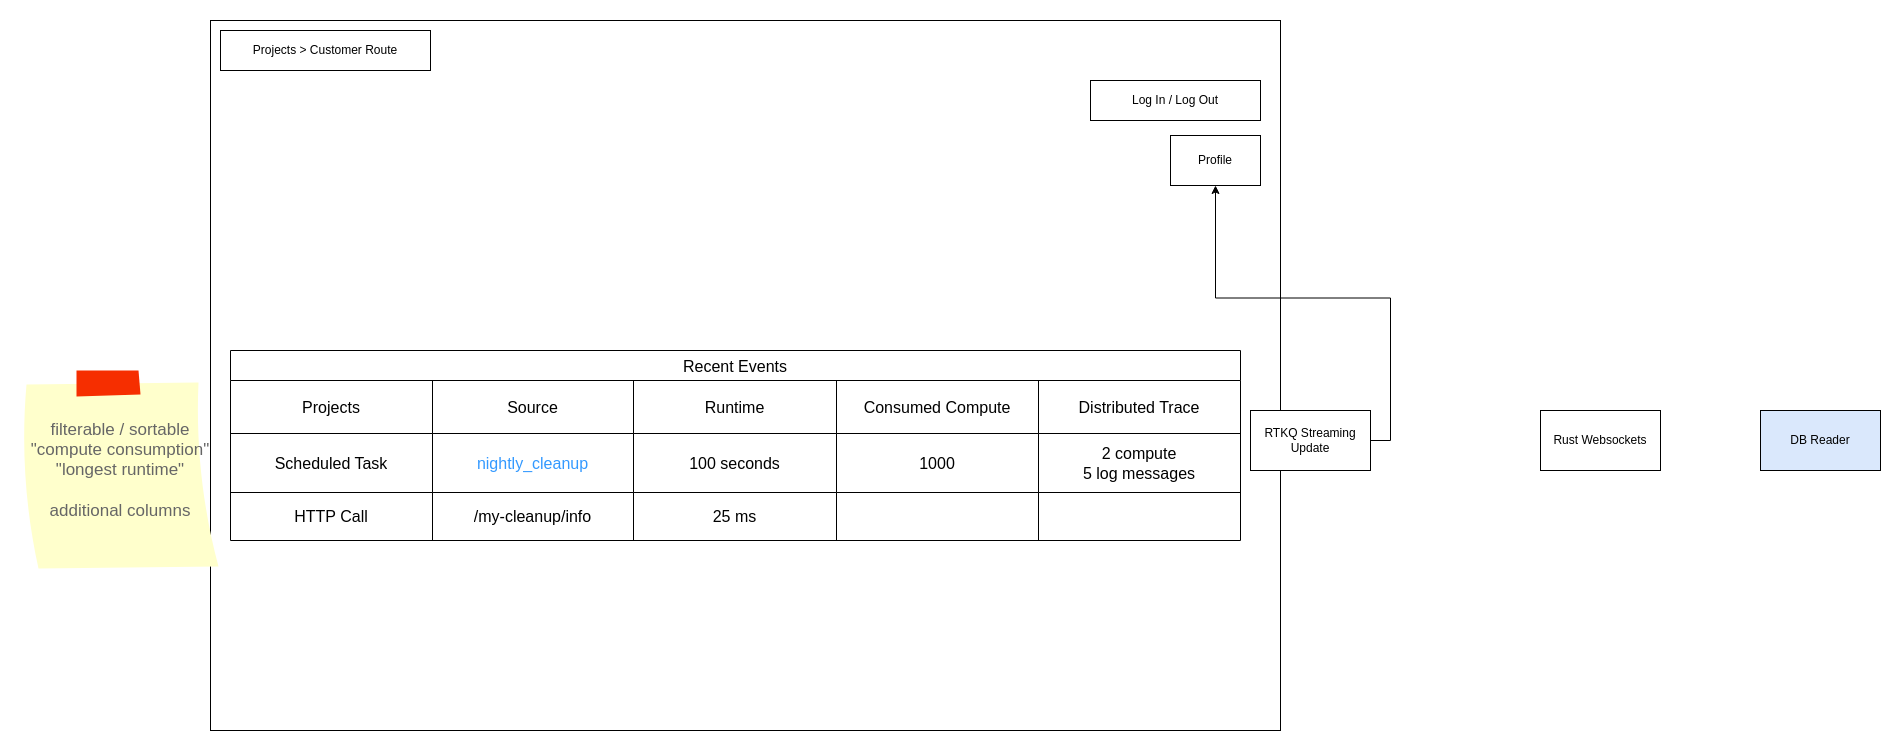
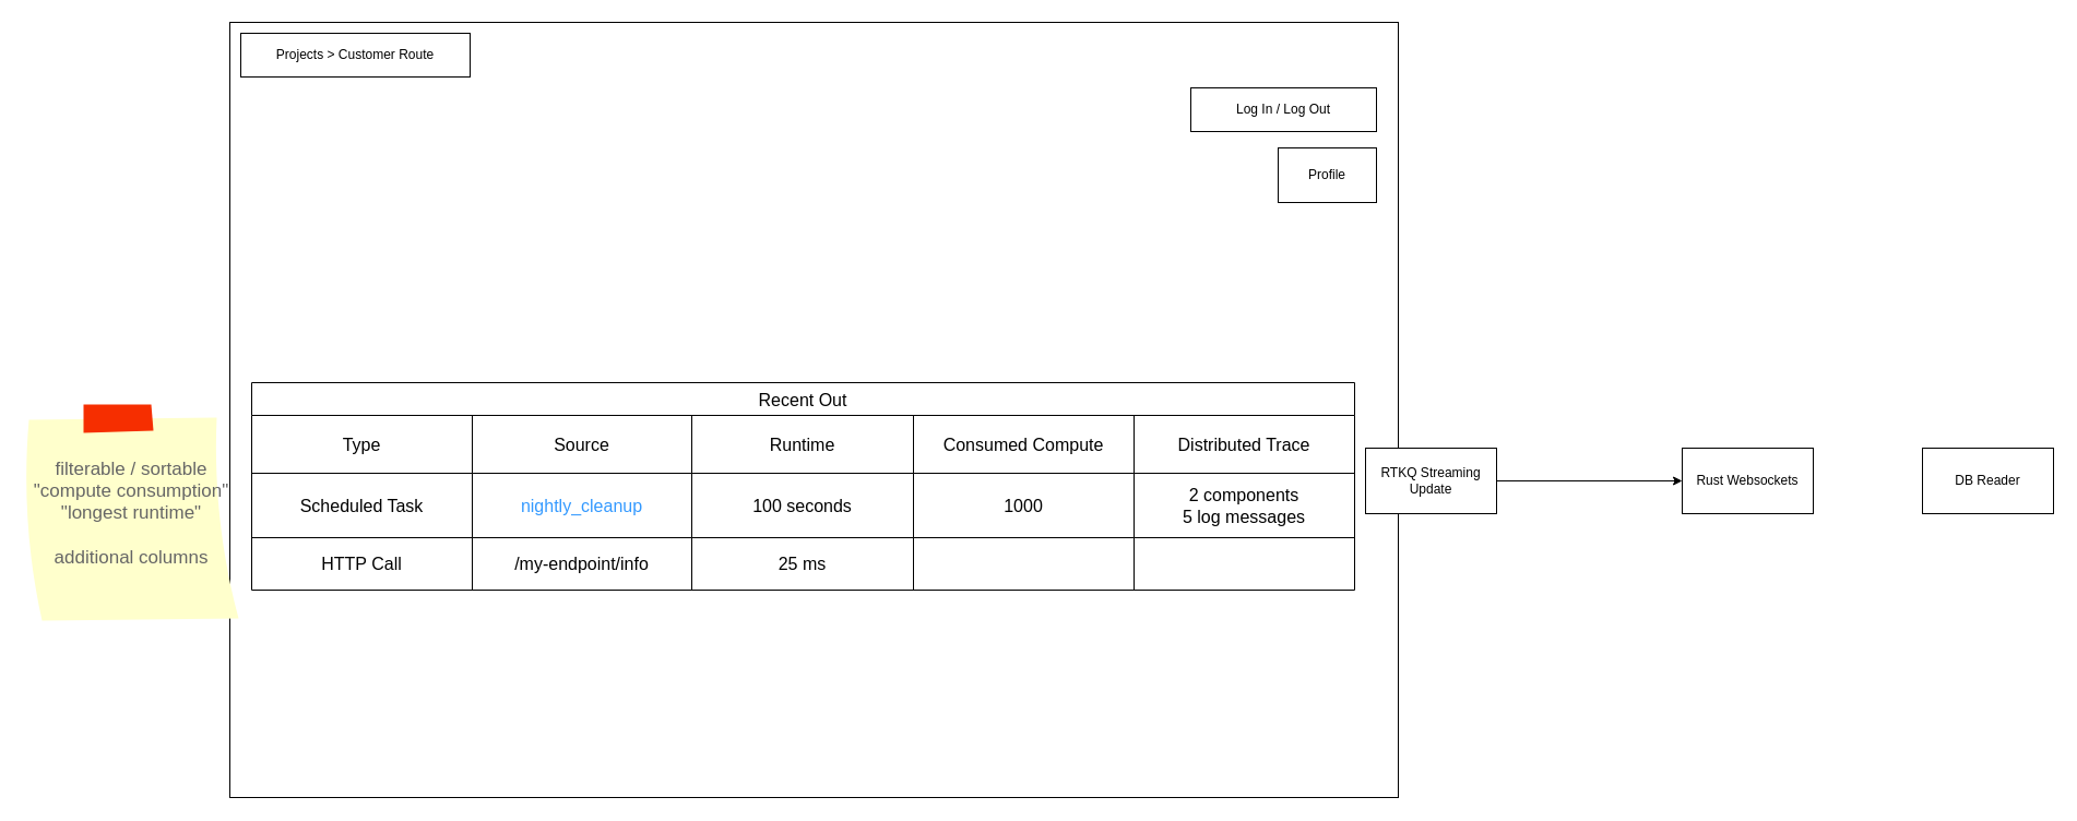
  <mxCell id="0" />
  <mxCell id="1" parent="0" />
  <mxCell id="2" value="" style="rounded=0;whiteSpace=wrap;html=1;" parent="1" vertex="1"><mxGeometry y="20" width="1070" height="710" as="geometry" x="210" /></mxCell>
- <mxCell id="3" value="Recent Events" style="shape=table;startSize=30;container=1;collapsible=0;childLayout=tableLayout;strokeColor=default;fontSize=16;" parent="1" vertex="1"><mxGeometry x="230" y="350" width="1010" height="190" as="geometry" /></mxCell>
+ <mxCell id="3" value="Recent Out" style="shape=table;startSize=30;container=1;collapsible=0;childLayout=tableLayout;strokeColor=default;fontSize=16;" parent="1" vertex="1"><mxGeometry x="230" y="350" width="1010" height="190" as="geometry" /></mxCell>
  <mxCell id="4" value="" style="shape=tableRow;horizontal=0;startSize=0;swimlaneHead=0;swimlaneBody=0;strokeColor=inherit;top=0;left=0;bottom=0;right=0;collapsible=0;dropTarget=0;fillColor=none;points=[[0,0.5],[1,0.5]];portConstraint=eastwest;fontSize=16;" parent="3" vertex="1"><mxGeometry y="30" width="1010" height="53" as="geometry" /></mxCell>
- <mxCell id="5" value="Projects" style="shape=partialRectangle;html=1;whiteSpace=wrap;connectable=0;strokeColor=inherit;overflow=hidden;fillColor=none;top=0;left=0;bottom=0;right=0;pointerEvents=1;fontSize=16;" parent="4" vertex="1"><mxGeometry width="202" height="53" as="geometry"><mxRectangle width="202" height="53" as="alternateBounds" /></mxGeometry></mxCell>
+ <mxCell id="5" value="Type" style="shape=partialRectangle;html=1;whiteSpace=wrap;connectable=0;strokeColor=inherit;overflow=hidden;fillColor=none;top=0;left=0;bottom=0;right=0;pointerEvents=1;fontSize=16;" parent="4" vertex="1"><mxGeometry width="202" height="53" as="geometry"><mxRectangle width="202" height="53" as="alternateBounds" /></mxGeometry></mxCell>
  <mxCell id="6" value="Source" style="shape=partialRectangle;html=1;whiteSpace=wrap;connectable=0;strokeColor=inherit;overflow=hidden;fillColor=none;top=0;left=0;bottom=0;right=0;pointerEvents=1;fontSize=16;" parent="4" vertex="1"><mxGeometry x="202" width="201" height="53" as="geometry"><mxRectangle width="201" height="53" as="alternateBounds" /></mxGeometry></mxCell>
  <mxCell id="7" value="Runtime" style="shape=partialRectangle;html=1;whiteSpace=wrap;connectable=0;strokeColor=inherit;overflow=hidden;fillColor=none;top=0;left=0;bottom=0;right=0;pointerEvents=1;fontSize=16;" parent="4" vertex="1"><mxGeometry x="403" width="203" height="53" as="geometry"><mxRectangle width="203" height="53" as="alternateBounds" /></mxGeometry></mxCell>
  <mxCell id="8" value="Consumed Compute" style="shape=partialRectangle;html=1;whiteSpace=wrap;connectable=0;strokeColor=inherit;overflow=hidden;fillColor=none;top=0;left=0;bottom=0;right=0;pointerEvents=1;fontSize=16;" parent="4" vertex="1"><mxGeometry x="606" width="202" height="53" as="geometry"><mxRectangle width="202" height="53" as="alternateBounds" /></mxGeometry></mxCell>
  <mxCell id="9" value="Distributed Trace" style="shape=partialRectangle;html=1;whiteSpace=wrap;connectable=0;strokeColor=inherit;overflow=hidden;fillColor=none;top=0;left=0;bottom=0;right=0;pointerEvents=1;fontSize=16;" parent="4" vertex="1"><mxGeometry x="808" width="202" height="53" as="geometry"><mxRectangle width="202" height="53" as="alternateBounds" /></mxGeometry></mxCell>
  <mxCell id="10" value="" style="shape=tableRow;horizontal=0;startSize=0;swimlaneHead=0;swimlaneBody=0;strokeColor=inherit;top=0;left=0;bottom=0;right=0;collapsible=0;dropTarget=0;fillColor=none;points=[[0,0.5],[1,0.5]];portConstraint=eastwest;fontSize=16;" parent="3" vertex="1"><mxGeometry y="83" width="1010" height="59" as="geometry" /></mxCell>
  <mxCell id="11" value="Scheduled Task" style="shape=partialRectangle;html=1;whiteSpace=wrap;connectable=0;strokeColor=inherit;overflow=hidden;fillColor=none;top=0;left=0;bottom=0;right=0;pointerEvents=1;fontSize=16;" parent="10" vertex="1"><mxGeometry width="202" height="59" as="geometry"><mxRectangle width="202" height="59" as="alternateBounds" /></mxGeometry></mxCell>
  <mxCell id="12" value="&lt;font color=&quot;#3399ff&quot;&gt;nightly_cleanup&lt;/font&gt;" style="shape=partialRectangle;html=1;whiteSpace=wrap;connectable=0;strokeColor=inherit;overflow=hidden;fillColor=none;top=0;left=0;bottom=0;right=0;pointerEvents=1;fontSize=16;" parent="10" vertex="1"><mxGeometry x="202" width="201" height="59" as="geometry"><mxRectangle width="201" height="59" as="alternateBounds" /></mxGeometry></mxCell>
  <mxCell id="13" value="100 seconds" style="shape=partialRectangle;html=1;whiteSpace=wrap;connectable=0;strokeColor=inherit;overflow=hidden;fillColor=none;top=0;left=0;bottom=0;right=0;pointerEvents=1;fontSize=16;" parent="10" vertex="1"><mxGeometry x="403" width="203" height="59" as="geometry"><mxRectangle width="203" height="59" as="alternateBounds" /></mxGeometry></mxCell>
  <mxCell id="14" value="1000" style="shape=partialRectangle;html=1;whiteSpace=wrap;connectable=0;strokeColor=inherit;overflow=hidden;fillColor=none;top=0;left=0;bottom=0;right=0;pointerEvents=1;fontSize=16;" parent="10" vertex="1"><mxGeometry x="606" width="202" height="59" as="geometry"><mxRectangle width="202" height="59" as="alternateBounds" /></mxGeometry></mxCell>
- <mxCell id="15" value="2 compute&lt;br&gt;5 log messages" style="shape=partialRectangle;html=1;whiteSpace=wrap;connectable=0;strokeColor=inherit;overflow=hidden;fillColor=none;top=0;left=0;bottom=0;right=0;pointerEvents=1;fontSize=16;" parent="10" vertex="1"><mxGeometry x="808" width="202" height="59" as="geometry"><mxRectangle width="202" height="59" as="alternateBounds" /></mxGeometry></mxCell>
+ <mxCell id="15" value="2 components&lt;br&gt;5 log messages" style="shape=partialRectangle;html=1;whiteSpace=wrap;connectable=0;strokeColor=inherit;overflow=hidden;fillColor=none;top=0;left=0;bottom=0;right=0;pointerEvents=1;fontSize=16;" parent="10" vertex="1"><mxGeometry x="808" width="202" height="59" as="geometry"><mxRectangle width="202" height="59" as="alternateBounds" /></mxGeometry></mxCell>
  <mxCell id="16" value="" style="shape=tableRow;horizontal=0;startSize=0;swimlaneHead=0;swimlaneBody=0;strokeColor=inherit;top=0;left=0;bottom=0;right=0;collapsible=0;dropTarget=0;fillColor=none;points=[[0,0.5],[1,0.5]];portConstraint=eastwest;fontSize=16;" parent="3" vertex="1"><mxGeometry y="142" width="1010" height="48" as="geometry" /></mxCell>
  <mxCell id="17" value="HTTP Call" style="shape=partialRectangle;html=1;whiteSpace=wrap;connectable=0;strokeColor=inherit;overflow=hidden;fillColor=none;top=0;left=0;bottom=0;right=0;pointerEvents=1;fontSize=16;" parent="16" vertex="1"><mxGeometry width="202" height="48" as="geometry"><mxRectangle width="202" height="48" as="alternateBounds" /></mxGeometry></mxCell>
- <mxCell id="18" value="/my-cleanup/info" style="shape=partialRectangle;html=1;whiteSpace=wrap;connectable=0;strokeColor=inherit;overflow=hidden;fillColor=none;top=0;left=0;bottom=0;right=0;pointerEvents=1;fontSize=16;" parent="16" vertex="1"><mxGeometry x="202" width="201" height="48" as="geometry"><mxRectangle width="201" height="48" as="alternateBounds" /></mxGeometry></mxCell>
+ <mxCell id="18" value="/my-endpoint/info" style="shape=partialRectangle;html=1;whiteSpace=wrap;connectable=0;strokeColor=inherit;overflow=hidden;fillColor=none;top=0;left=0;bottom=0;right=0;pointerEvents=1;fontSize=16;" parent="16" vertex="1"><mxGeometry x="202" width="201" height="48" as="geometry"><mxRectangle width="201" height="48" as="alternateBounds" /></mxGeometry></mxCell>
  <mxCell id="19" value="25 ms" style="shape=partialRectangle;html=1;whiteSpace=wrap;connectable=0;strokeColor=inherit;overflow=hidden;fillColor=none;top=0;left=0;bottom=0;right=0;pointerEvents=1;fontSize=16;" parent="16" vertex="1"><mxGeometry x="403" width="203" height="48" as="geometry"><mxRectangle width="203" height="48" as="alternateBounds" /></mxGeometry></mxCell>
  <mxCell id="20" style="shape=partialRectangle;html=1;whiteSpace=wrap;connectable=0;strokeColor=inherit;overflow=hidden;fillColor=none;top=0;left=0;bottom=0;right=0;pointerEvents=1;fontSize=16;" parent="16" vertex="1"><mxGeometry x="606" width="202" height="48" as="geometry"><mxRectangle width="202" height="48" as="alternateBounds" /></mxGeometry></mxCell>
  <mxCell id="21" style="shape=partialRectangle;html=1;whiteSpace=wrap;connectable=0;strokeColor=inherit;overflow=hidden;fillColor=none;top=0;left=0;bottom=0;right=0;pointerEvents=1;fontSize=16;" parent="16" vertex="1"><mxGeometry x="808" width="202" height="48" as="geometry"><mxRectangle width="202" height="48" as="alternateBounds" /></mxGeometry></mxCell>
  <mxCell id="22" value="filterable / sortable&lt;br&gt;&quot;compute consumption&quot;&lt;br&gt;&quot;longest runtime&quot;&lt;br&gt;&lt;br&gt;additional columns&lt;br&gt;" style="strokeWidth=1;shadow=0;dashed=0;align=center;html=1;shape=mxgraph.mockup.text.stickyNote2;fontColor=#666666;mainText=;fontSize=17;whiteSpace=wrap;fillColor=#ffffcc;strokeColor=#F62E00;" parent="1" vertex="1"><mxGeometry x="20" y="370" width="200" height="200" as="geometry" /></mxCell>
  <mxCell id="23" value="Projects &amp;gt; Customer Route" style="rounded=0;whiteSpace=wrap;html=1;" parent="1" vertex="1"><mxGeometry x="220" y="30" width="210" height="40" as="geometry" /></mxCell>
  <mxCell id="24" value="Profile" style="rounded=0;whiteSpace=wrap;html=1;" parent="1" vertex="1"><mxGeometry x="1170" y="135" width="90" height="50" as="geometry" /></mxCell>
  <mxCell id="25" value="Log In / Log Out" style="rounded=0;whiteSpace=wrap;html=1;" parent="1" vertex="1"><mxGeometry x="1090" y="80" width="170" height="40" as="geometry" /></mxCell>
- <mxCell id="26" style="edgeStyle=orthogonalEdgeStyle;rounded=0;orthogonalLoop=1;jettySize=auto;html=1;exitX=1;exitY=0.5;exitDx=0;exitDy=0;" edge="1" parent="1" source="27" target="24"><mxGeometry relative="1" as="geometry" /></mxCell>
+ <mxCell id="26" style="edgeStyle=orthogonalEdgeStyle;rounded=0;orthogonalLoop=1;jettySize=auto;html=1;exitX=1;exitY=0.5;exitDx=0;exitDy=0;entryX=0;entryY=0.5;entryDx=0;entryDy=0;" edge="1" parent="1" source="27" target="28"><mxGeometry relative="1" as="geometry" /></mxCell>
  <mxCell id="27" value="RTKQ Streaming Update" style="rounded=0;whiteSpace=wrap;html=1;" vertex="1" parent="1"><mxGeometry x="1250" y="410" width="120" height="60" as="geometry" /></mxCell>
  <mxCell id="28" value="Rust Websockets" style="rounded=0;whiteSpace=wrap;html=1;" vertex="1" parent="1"><mxGeometry x="1540" y="410" width="120" height="60" as="geometry" /></mxCell>
- <mxCell id="29" value="DB Reader" style="rounded=0;whiteSpace=wrap;html=1;fillColor=#dae8fc;" vertex="1" parent="1"><mxGeometry x="1760" y="410" width="120" height="60" as="geometry" /></mxCell>
+ <mxCell id="29" value="DB Reader" style="rounded=0;whiteSpace=wrap;html=1;" vertex="1" parent="1"><mxGeometry x="1760" y="410" width="120" height="60" as="geometry" /></mxCell>
